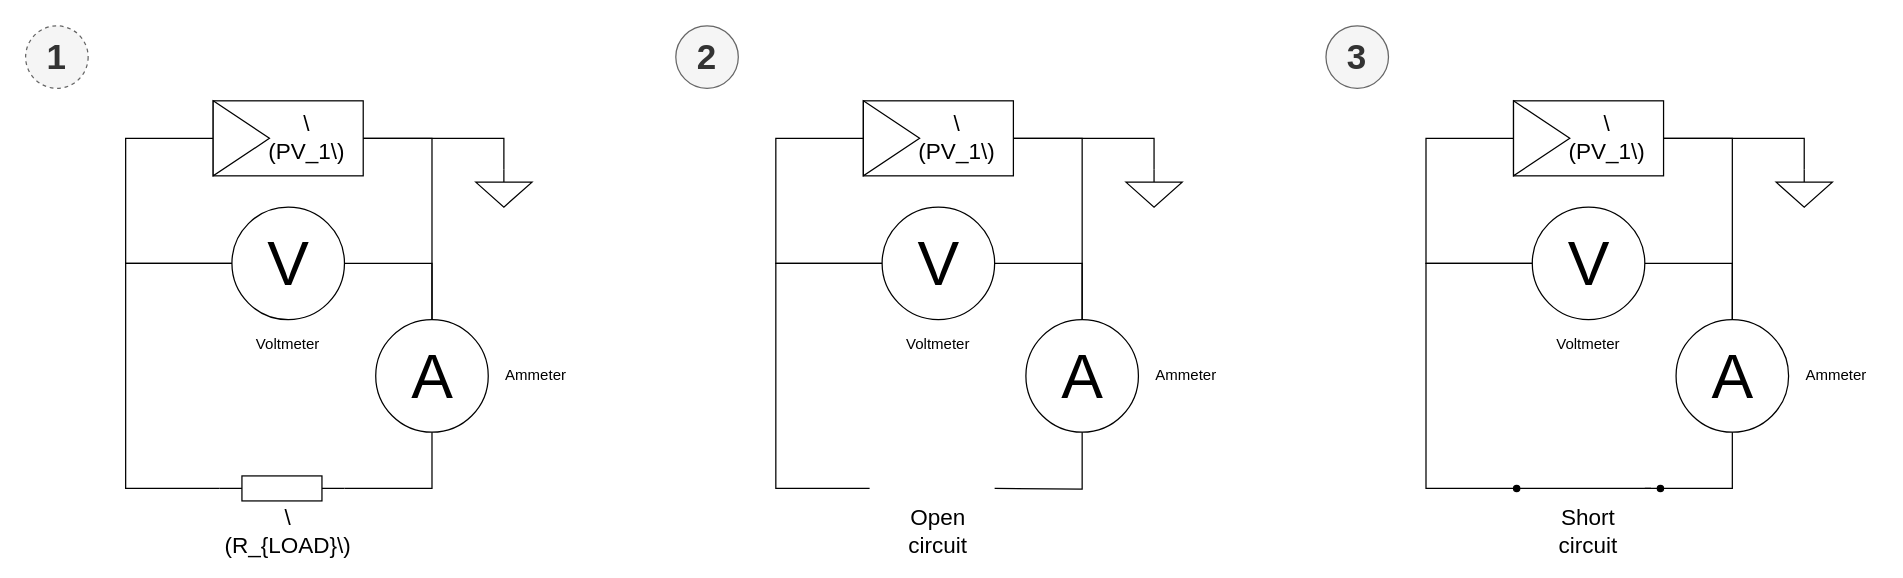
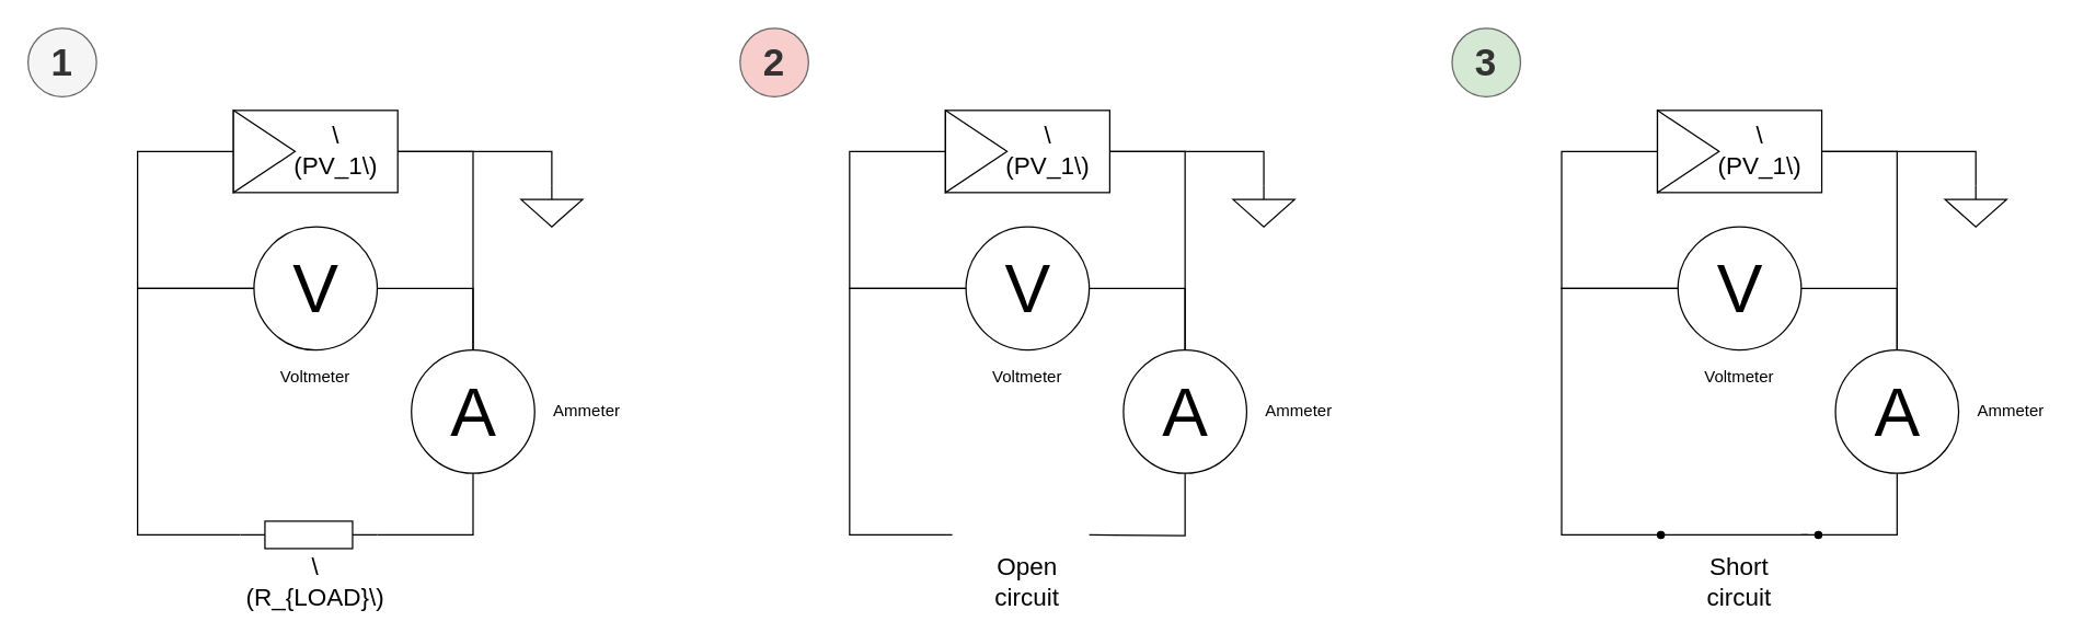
  <mxCell id="0" />
  <mxCell id="1" parent="0" />
  <mxCell id="2" style="edgeStyle=orthogonalEdgeStyle;rounded=0;orthogonalLoop=1;jettySize=auto;html=1;exitX=1;exitY=0.5;exitDx=0;exitDy=0;entryX=0.5;entryY=0;entryDx=0;entryDy=0;endArrow=none;endFill=0;" edge="1" parent="1" source="3" target="8"><mxGeometry relative="1" as="geometry" /></mxCell>
  <mxCell id="3" value="" style="rounded=0;whiteSpace=wrap;html=1;" vertex="1" parent="1"><mxGeometry x="170" y="80" width="120" height="60" as="geometry" /></mxCell>
  <mxCell id="4" style="edgeStyle=orthogonalEdgeStyle;rounded=0;orthogonalLoop=1;jettySize=auto;html=1;exitX=0;exitY=0.5;exitDx=0;exitDy=0;entryX=0;entryY=0.5;entryDx=0;entryDy=0;endArrow=none;endFill=0;" edge="1" parent="1" source="5" target="7"><mxGeometry relative="1" as="geometry"><Array as="points"><mxPoint x="100" y="110" /><mxPoint x="100" y="210" /></Array></mxGeometry></mxCell>
  <mxCell id="5" value="" style="triangle;whiteSpace=wrap;html=1;" vertex="1" parent="1"><mxGeometry x="170" y="80" width="45" height="60" as="geometry" /></mxCell>
  <mxCell id="6" style="edgeStyle=orthogonalEdgeStyle;rounded=0;orthogonalLoop=1;jettySize=auto;html=1;exitX=1;exitY=0.5;exitDx=0;exitDy=0;entryX=0.5;entryY=0;entryDx=0;entryDy=0;endArrow=none;endFill=0;" edge="1" parent="1" source="7" target="8"><mxGeometry relative="1" as="geometry" /></mxCell>
  <mxCell id="7" value="V" style="verticalLabelPosition=middle;shadow=0;dashed=0;align=center;html=1;verticalAlign=middle;strokeWidth=1;shape=ellipse;aspect=fixed;fontSize=50;" vertex="1" parent="1"><mxGeometry x="185" y="165" width="90" height="90" as="geometry" /></mxCell>
  <mxCell id="8" value="A" style="verticalLabelPosition=middle;shadow=0;dashed=0;align=center;html=1;verticalAlign=middle;strokeWidth=1;shape=ellipse;aspect=fixed;fontSize=50;" vertex="1" parent="1"><mxGeometry x="300" y="255" width="90" height="90" as="geometry" /></mxCell>
  <mxCell id="9" style="edgeStyle=orthogonalEdgeStyle;rounded=0;orthogonalLoop=1;jettySize=auto;html=1;exitX=1;exitY=0.5;exitDx=0;exitDy=0;exitPerimeter=0;entryX=0.5;entryY=1;entryDx=0;entryDy=0;endArrow=none;endFill=0;" edge="1" parent="1" source="11" target="8"><mxGeometry relative="1" as="geometry" /></mxCell>
  <mxCell id="10" style="edgeStyle=orthogonalEdgeStyle;rounded=0;orthogonalLoop=1;jettySize=auto;html=1;exitX=0;exitY=0.5;exitDx=0;exitDy=0;exitPerimeter=0;entryX=0;entryY=0.5;entryDx=0;entryDy=0;endArrow=none;endFill=0;" edge="1" parent="1" source="11" target="7"><mxGeometry relative="1" as="geometry"><mxPoint x="100" y="250" as="targetPoint" /><Array as="points"><mxPoint x="100" y="390" /><mxPoint x="100" y="210" /></Array></mxGeometry></mxCell>
  <mxCell id="11" value="" style="pointerEvents=1;verticalLabelPosition=bottom;shadow=0;dashed=0;align=center;html=1;verticalAlign=top;shape=mxgraph.electrical.resistors.resistor_1;" vertex="1" parent="1"><mxGeometry x="175" y="380" width="100" height="20" as="geometry" /></mxCell>
  <mxCell id="12" value="\(PV_1\)" style="text;html=1;strokeColor=none;fillColor=none;align=center;verticalAlign=middle;whiteSpace=wrap;rounded=0;fontSize=18;" vertex="1" parent="1"><mxGeometry x="215" y="95" width="60" height="30" as="geometry" /></mxCell>
  <mxCell id="13" value="&lt;blockquote style=&quot;margin: 0 0 0 40px; border: none; padding: 0px;&quot;&gt;&lt;br&gt;&lt;/blockquote&gt;" style="text;html=1;strokeColor=none;fillColor=none;align=center;verticalAlign=middle;whiteSpace=wrap;rounded=0;fontSize=18;" vertex="1" parent="1"><mxGeometry x="195" y="400" width="60" height="30" as="geometry" /></mxCell>
  <mxCell id="14" value="\(R_{LOAD}\)" style="text;html=1;strokeColor=none;fillColor=none;align=center;verticalAlign=middle;whiteSpace=wrap;rounded=0;fontSize=18;" vertex="1" parent="1"><mxGeometry x="200" y="410" width="60" height="30" as="geometry" /></mxCell>
  <mxCell id="15" value="Voltmeter" style="text;html=1;strokeColor=none;fillColor=none;align=center;verticalAlign=middle;whiteSpace=wrap;rounded=0;" vertex="1" parent="1"><mxGeometry x="200" y="260" width="60" height="30" as="geometry" /></mxCell>
  <mxCell id="16" value="Ammeter&amp;nbsp;" style="text;html=1;strokeColor=none;fillColor=none;align=center;verticalAlign=middle;whiteSpace=wrap;rounded=0;" vertex="1" parent="1"><mxGeometry x="400" y="285" width="60" height="30" as="geometry" /></mxCell>
- <mxCell id="17" value="1" style="ellipse;whiteSpace=wrap;html=1;aspect=fixed;fontSize=28;fontStyle=1;fillColor=#f5f5f5;fontColor=#333333;strokeColor=#666666;dashed=1;" vertex="1" parent="1"><mxGeometry x="20" y="20" width="50" height="50" as="geometry" /></mxCell>
+ <mxCell id="17" value="1" style="ellipse;whiteSpace=wrap;html=1;aspect=fixed;fontSize=28;fontStyle=1;fillColor=#f5f5f5;fontColor=#333333;strokeColor=#666666;" vertex="1" parent="1"><mxGeometry x="20" y="20" width="50" height="50" as="geometry" /></mxCell>
  <mxCell id="18" style="edgeStyle=orthogonalEdgeStyle;rounded=0;orthogonalLoop=1;jettySize=auto;html=1;exitX=0.5;exitY=0;exitDx=0;exitDy=0;exitPerimeter=0;entryX=1;entryY=0.5;entryDx=0;entryDy=0;endArrow=none;endFill=0;" edge="1" parent="1" source="19" target="3"><mxGeometry relative="1" as="geometry" /></mxCell>
  <mxCell id="19" value="" style="pointerEvents=1;verticalLabelPosition=bottom;shadow=0;dashed=0;align=center;html=1;verticalAlign=top;shape=mxgraph.electrical.signal_sources.signal_ground;" vertex="1" parent="1"><mxGeometry x="380" y="135" width="45" height="30" as="geometry" /></mxCell>
  <mxCell id="20" style="edgeStyle=orthogonalEdgeStyle;rounded=0;orthogonalLoop=1;jettySize=auto;html=1;exitX=1;exitY=0.5;exitDx=0;exitDy=0;entryX=0.5;entryY=0;entryDx=0;entryDy=0;endArrow=none;endFill=0;" edge="1" parent="1" source="21" target="26"><mxGeometry relative="1" as="geometry" /></mxCell>
  <mxCell id="21" value="" style="rounded=0;whiteSpace=wrap;html=1;" vertex="1" parent="1"><mxGeometry x="690" y="80" width="120" height="60" as="geometry" /></mxCell>
  <mxCell id="22" style="edgeStyle=orthogonalEdgeStyle;rounded=0;orthogonalLoop=1;jettySize=auto;html=1;exitX=0;exitY=0.5;exitDx=0;exitDy=0;entryX=0;entryY=0.5;entryDx=0;entryDy=0;endArrow=none;endFill=0;" edge="1" parent="1" source="23" target="25"><mxGeometry relative="1" as="geometry"><Array as="points"><mxPoint x="620" y="110" /><mxPoint x="620" y="210" /></Array></mxGeometry></mxCell>
  <mxCell id="23" value="" style="triangle;whiteSpace=wrap;html=1;" vertex="1" parent="1"><mxGeometry x="690" y="80" width="45" height="60" as="geometry" /></mxCell>
  <mxCell id="24" style="edgeStyle=orthogonalEdgeStyle;rounded=0;orthogonalLoop=1;jettySize=auto;html=1;exitX=1;exitY=0.5;exitDx=0;exitDy=0;entryX=0.5;entryY=0;entryDx=0;entryDy=0;endArrow=none;endFill=0;" edge="1" parent="1" source="25" target="26"><mxGeometry relative="1" as="geometry" /></mxCell>
  <mxCell id="25" value="V" style="verticalLabelPosition=middle;shadow=0;dashed=0;align=center;html=1;verticalAlign=middle;strokeWidth=1;shape=ellipse;aspect=fixed;fontSize=50;" vertex="1" parent="1"><mxGeometry x="705" y="165" width="90" height="90" as="geometry" /></mxCell>
  <mxCell id="26" value="A" style="verticalLabelPosition=middle;shadow=0;dashed=0;align=center;html=1;verticalAlign=middle;strokeWidth=1;shape=ellipse;aspect=fixed;fontSize=50;" vertex="1" parent="1"><mxGeometry x="820" y="255" width="90" height="90" as="geometry" /></mxCell>
  <mxCell id="27" style="edgeStyle=orthogonalEdgeStyle;rounded=0;orthogonalLoop=1;jettySize=auto;html=1;exitX=1;exitY=0.5;exitDx=0;exitDy=0;exitPerimeter=0;entryX=0.5;entryY=1;entryDx=0;entryDy=0;endArrow=none;endFill=0;" edge="1" parent="1" target="26"><mxGeometry relative="1" as="geometry"><mxPoint x="795" y="390" as="sourcePoint" /></mxGeometry></mxCell>
  <mxCell id="28" style="edgeStyle=orthogonalEdgeStyle;rounded=0;orthogonalLoop=1;jettySize=auto;html=1;exitX=0;exitY=0.5;exitDx=0;exitDy=0;exitPerimeter=0;entryX=0;entryY=0.5;entryDx=0;entryDy=0;endArrow=none;endFill=0;" edge="1" parent="1" target="25"><mxGeometry relative="1" as="geometry"><mxPoint x="620" y="250" as="targetPoint" /><Array as="points"><mxPoint x="620" y="390" /><mxPoint x="620" y="210" /></Array><mxPoint x="695" y="390" as="sourcePoint" /></mxGeometry></mxCell>
  <mxCell id="29" value="\(PV_1\)" style="text;html=1;strokeColor=none;fillColor=none;align=center;verticalAlign=middle;whiteSpace=wrap;rounded=0;fontSize=18;" vertex="1" parent="1"><mxGeometry x="735" y="95" width="60" height="30" as="geometry" /></mxCell>
  <mxCell id="30" value="&lt;blockquote style=&quot;margin: 0 0 0 40px; border: none; padding: 0px;&quot;&gt;&lt;br&gt;&lt;/blockquote&gt;" style="text;html=1;strokeColor=none;fillColor=none;align=center;verticalAlign=middle;whiteSpace=wrap;rounded=0;fontSize=18;" vertex="1" parent="1"><mxGeometry x="715" y="400" width="60" height="30" as="geometry" /></mxCell>
  <mxCell id="31" value="Open circuit" style="text;html=1;strokeColor=none;fillColor=none;align=center;verticalAlign=middle;whiteSpace=wrap;rounded=0;fontSize=18;" vertex="1" parent="1"><mxGeometry x="720" y="410" width="60" height="30" as="geometry" /></mxCell>
  <mxCell id="32" value="Voltmeter" style="text;html=1;strokeColor=none;fillColor=none;align=center;verticalAlign=middle;whiteSpace=wrap;rounded=0;" vertex="1" parent="1"><mxGeometry x="720" y="260" width="60" height="30" as="geometry" /></mxCell>
  <mxCell id="33" value="Ammeter&amp;nbsp;" style="text;html=1;strokeColor=none;fillColor=none;align=center;verticalAlign=middle;whiteSpace=wrap;rounded=0;" vertex="1" parent="1"><mxGeometry x="920" y="285" width="60" height="30" as="geometry" /></mxCell>
- <mxCell id="34" value="2" style="ellipse;whiteSpace=wrap;html=1;aspect=fixed;fontSize=28;fontStyle=1;fillColor=#f5f5f5;fontColor=#333333;strokeColor=#666666;" vertex="1" parent="1"><mxGeometry x="540" y="20" width="50" height="50" as="geometry" /></mxCell>
+ <mxCell id="34" value="2" style="ellipse;whiteSpace=wrap;html=1;aspect=fixed;fontSize=28;fontStyle=1;fillColor=#f8cecc;fontColor=#333333;strokeColor=#666666;" vertex="1" parent="1"><mxGeometry x="540" y="20" width="50" height="50" as="geometry" /></mxCell>
  <mxCell id="35" style="edgeStyle=orthogonalEdgeStyle;rounded=0;orthogonalLoop=1;jettySize=auto;html=1;exitX=0.5;exitY=0;exitDx=0;exitDy=0;exitPerimeter=0;entryX=1;entryY=0.5;entryDx=0;entryDy=0;endArrow=none;endFill=0;" edge="1" parent="1" source="36" target="21"><mxGeometry relative="1" as="geometry" /></mxCell>
  <mxCell id="36" value="" style="pointerEvents=1;verticalLabelPosition=bottom;shadow=0;dashed=0;align=center;html=1;verticalAlign=top;shape=mxgraph.electrical.signal_sources.signal_ground;" vertex="1" parent="1"><mxGeometry x="900" y="135" width="45" height="30" as="geometry" /></mxCell>
  <mxCell id="37" style="edgeStyle=orthogonalEdgeStyle;rounded=0;orthogonalLoop=1;jettySize=auto;html=1;exitX=1;exitY=0.5;exitDx=0;exitDy=0;entryX=0.5;entryY=0;entryDx=0;entryDy=0;endArrow=none;endFill=0;" edge="1" parent="1" source="38" target="43"><mxGeometry relative="1" as="geometry" /></mxCell>
  <mxCell id="38" value="" style="rounded=0;whiteSpace=wrap;html=1;" vertex="1" parent="1"><mxGeometry x="1210" y="80" width="120" height="60" as="geometry" /></mxCell>
  <mxCell id="39" style="edgeStyle=orthogonalEdgeStyle;rounded=0;orthogonalLoop=1;jettySize=auto;html=1;exitX=0;exitY=0.5;exitDx=0;exitDy=0;entryX=0;entryY=0.5;entryDx=0;entryDy=0;endArrow=none;endFill=0;" edge="1" parent="1" source="40" target="42"><mxGeometry relative="1" as="geometry"><Array as="points"><mxPoint x="1140" y="110" /><mxPoint x="1140" y="210" /></Array></mxGeometry></mxCell>
  <mxCell id="40" value="" style="triangle;whiteSpace=wrap;html=1;" vertex="1" parent="1"><mxGeometry x="1210" y="80" width="45" height="60" as="geometry" /></mxCell>
  <mxCell id="41" style="edgeStyle=orthogonalEdgeStyle;rounded=0;orthogonalLoop=1;jettySize=auto;html=1;exitX=1;exitY=0.5;exitDx=0;exitDy=0;entryX=0.5;entryY=0;entryDx=0;entryDy=0;endArrow=none;endFill=0;" edge="1" parent="1" source="42" target="43"><mxGeometry relative="1" as="geometry" /></mxCell>
  <mxCell id="42" value="V" style="verticalLabelPosition=middle;shadow=0;dashed=0;align=center;html=1;verticalAlign=middle;strokeWidth=1;shape=ellipse;aspect=fixed;fontSize=50;" vertex="1" parent="1"><mxGeometry x="1225" y="165" width="90" height="90" as="geometry" /></mxCell>
  <mxCell id="43" value="A" style="verticalLabelPosition=middle;shadow=0;dashed=0;align=center;html=1;verticalAlign=middle;strokeWidth=1;shape=ellipse;aspect=fixed;fontSize=50;" vertex="1" parent="1"><mxGeometry x="1340" y="255" width="90" height="90" as="geometry" /></mxCell>
  <mxCell id="44" style="edgeStyle=orthogonalEdgeStyle;rounded=0;orthogonalLoop=1;jettySize=auto;html=1;exitX=1;exitY=0.5;exitDx=0;exitDy=0;exitPerimeter=0;entryX=0.5;entryY=1;entryDx=0;entryDy=0;endArrow=none;endFill=0;" edge="1" parent="1" target="43" source="58"><mxGeometry relative="1" as="geometry"><mxPoint x="1315" y="390" as="sourcePoint" /></mxGeometry></mxCell>
  <mxCell id="45" style="edgeStyle=orthogonalEdgeStyle;rounded=0;orthogonalLoop=1;jettySize=auto;html=1;exitX=0;exitY=0.5;exitDx=0;exitDy=0;exitPerimeter=0;entryX=0;entryY=0.5;entryDx=0;entryDy=0;endArrow=none;endFill=0;" edge="1" parent="1" target="42"><mxGeometry relative="1" as="geometry"><mxPoint x="1140" y="250" as="targetPoint" /><Array as="points"><mxPoint x="1140" y="390" /><mxPoint x="1140" y="210" /></Array><mxPoint x="1215" y="390" as="sourcePoint" /></mxGeometry></mxCell>
  <mxCell id="46" value="\(PV_1\)" style="text;html=1;strokeColor=none;fillColor=none;align=center;verticalAlign=middle;whiteSpace=wrap;rounded=0;fontSize=18;" vertex="1" parent="1"><mxGeometry x="1255" y="95" width="60" height="30" as="geometry" /></mxCell>
  <mxCell id="47" value="&lt;blockquote style=&quot;margin: 0 0 0 40px; border: none; padding: 0px;&quot;&gt;&lt;br&gt;&lt;/blockquote&gt;" style="text;html=1;strokeColor=none;fillColor=none;align=center;verticalAlign=middle;whiteSpace=wrap;rounded=0;fontSize=18;" vertex="1" parent="1"><mxGeometry x="1235" y="400" width="60" height="30" as="geometry" /></mxCell>
  <mxCell id="48" value="Short&lt;br&gt;circuit" style="text;html=1;strokeColor=none;fillColor=none;align=center;verticalAlign=middle;whiteSpace=wrap;rounded=0;fontSize=18;" vertex="1" parent="1"><mxGeometry x="1240" y="410" width="60" height="30" as="geometry" /></mxCell>
  <mxCell id="49" value="Voltmeter" style="text;html=1;strokeColor=none;fillColor=none;align=center;verticalAlign=middle;whiteSpace=wrap;rounded=0;" vertex="1" parent="1"><mxGeometry x="1240" y="260" width="60" height="30" as="geometry" /></mxCell>
  <mxCell id="50" value="Ammeter&amp;nbsp;" style="text;html=1;strokeColor=none;fillColor=none;align=center;verticalAlign=middle;whiteSpace=wrap;rounded=0;" vertex="1" parent="1"><mxGeometry x="1440" y="285" width="60" height="30" as="geometry" /></mxCell>
- <mxCell id="51" value="3" style="ellipse;whiteSpace=wrap;html=1;aspect=fixed;fontSize=28;fontStyle=1;fillColor=#f5f5f5;fontColor=#333333;strokeColor=#666666;" vertex="1" parent="1"><mxGeometry x="1060" y="20" width="50" height="50" as="geometry" /></mxCell>
+ <mxCell id="51" value="3" style="ellipse;whiteSpace=wrap;html=1;aspect=fixed;fontSize=28;fontStyle=1;fillColor=#d5e8d4;fontColor=#333333;strokeColor=#666666;" vertex="1" parent="1"><mxGeometry x="1060" y="20" width="50" height="50" as="geometry" /></mxCell>
  <mxCell id="52" style="edgeStyle=orthogonalEdgeStyle;rounded=0;orthogonalLoop=1;jettySize=auto;html=1;exitX=0.5;exitY=0;exitDx=0;exitDy=0;exitPerimeter=0;entryX=1;entryY=0.5;entryDx=0;entryDy=0;endArrow=none;endFill=0;" edge="1" parent="1" source="53" target="38"><mxGeometry relative="1" as="geometry" /></mxCell>
  <mxCell id="53" value="" style="pointerEvents=1;verticalLabelPosition=bottom;shadow=0;dashed=0;align=center;html=1;verticalAlign=top;shape=mxgraph.electrical.signal_sources.signal_ground;" vertex="1" parent="1"><mxGeometry x="1420" y="135" width="45" height="30" as="geometry" /></mxCell>
  <mxCell id="54" value="" style="endArrow=none;html=1;rounded=0;" edge="1" parent="1" source="56"><mxGeometry width="50" height="50" relative="1" as="geometry"><mxPoint x="1210" y="390" as="sourcePoint" /><mxPoint x="1320" y="390" as="targetPoint" /></mxGeometry></mxCell>
  <mxCell id="55" value="" style="endArrow=none;html=1;rounded=0;" edge="1" parent="1" target="56"><mxGeometry width="50" height="50" relative="1" as="geometry"><mxPoint x="1210" y="390" as="sourcePoint" /><mxPoint x="1320" y="390" as="targetPoint" /></mxGeometry></mxCell>
  <mxCell id="56" value="" style="ellipse;whiteSpace=wrap;html=1;aspect=fixed;fillColor=#000000;" vertex="1" parent="1"><mxGeometry x="1210" y="387.5" width="5" height="5" as="geometry" /></mxCell>
  <mxCell id="57" value="" style="edgeStyle=orthogonalEdgeStyle;rounded=0;orthogonalLoop=1;jettySize=auto;html=1;exitX=1;exitY=0.5;exitDx=0;exitDy=0;exitPerimeter=0;entryX=0.5;entryY=1;entryDx=0;entryDy=0;endArrow=none;endFill=0;" edge="1" parent="1" target="58"><mxGeometry relative="1" as="geometry"><mxPoint x="1315" y="390" as="sourcePoint" /><mxPoint x="1385" y="345" as="targetPoint" /></mxGeometry></mxCell>
  <mxCell id="58" value="" style="ellipse;whiteSpace=wrap;html=1;aspect=fixed;fillColor=#000000;" vertex="1" parent="1"><mxGeometry x="1325" y="387.5" width="5" height="5" as="geometry" /></mxCell>
